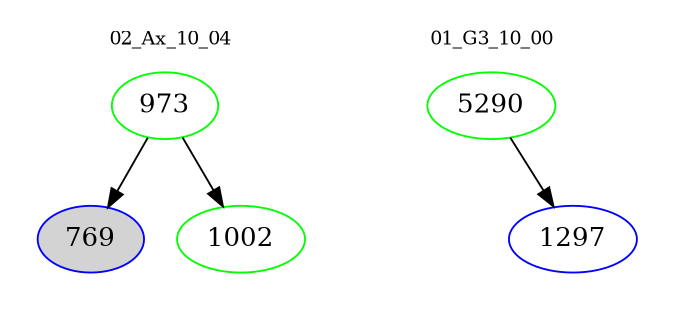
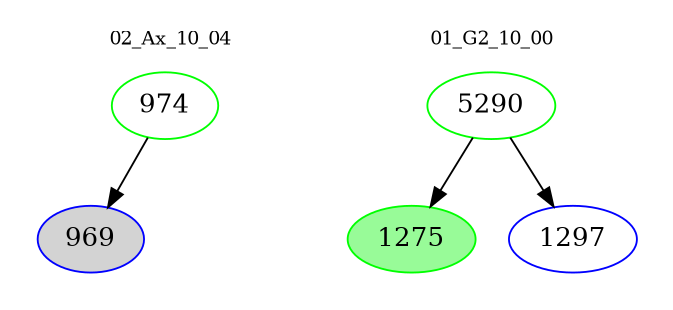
  digraph {
    node [color=green fillcolor=white style=filled]
    edge [color=black]
-   n1 [label=973]
-   n2 [color=blue fillcolor=lightgrey label=769]
-   n3 [label=1002]
+   n1 [label=974]
+   n2 [color=blue fillcolor=lightgrey label=969]
    n4 [label=5290]
+   n5 [fillcolor=palegreen label=1275]
    n6 [color=blue label=1297]
    subgraph cluster_1 {
      color=white
      fontsize=10
      label="02_Ax_10_04"
      n1
      n2
-     n3
    }
    subgraph cluster_2 {
      color=white
      fontsize=10
-     label="01_G3_10_00"
+     label="01_G2_10_00"
      n4
+     n5
      n6
    }
    n1 -> n2
-   n1 -> n3
+   n4 -> n5
    n4 -> n6
  }
